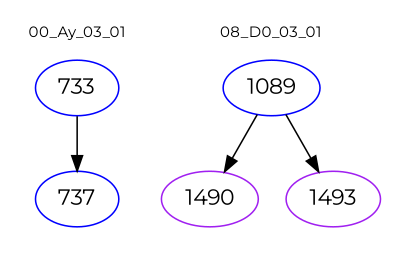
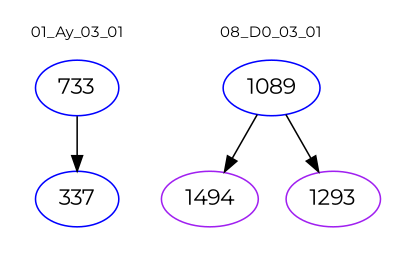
  digraph {
    fontname=Montserrat
    node [color=blue fontname=Montserrat]
    edge [color=black fontname=Montserrat]
    n1 [label=733]
-   n2 [label=737]
+   n2 [label=337]
    n3 [label=1089]
-   n4 [color=purple label=1490]
-   n5 [color=purple label=1493]
+   n4 [color=purple label=1494]
+   n5 [color=purple label=1293]
    subgraph cluster_1 {
      color=white
      fontsize=10
-     label="00_Ay_03_01"
+     label="01_Ay_03_01"
      n1
      n2
    }
    subgraph cluster_2 {
      color=white
      fontsize=10
      label="08_D0_03_01"
      n3
      n4
      n5
    }
    n1 -> n2
    n3 -> n4
    n3 -> n5
  }
